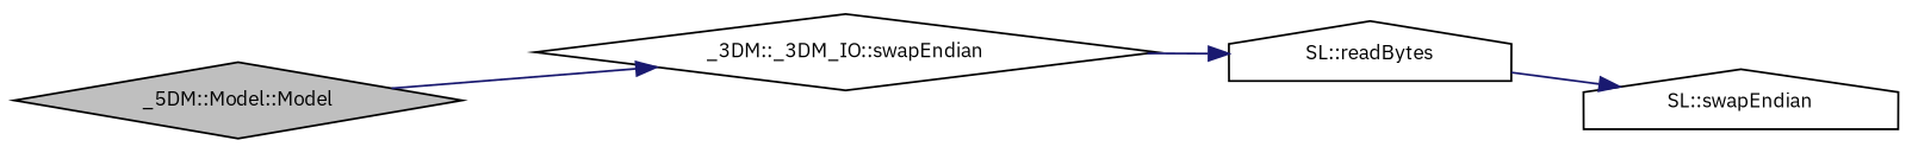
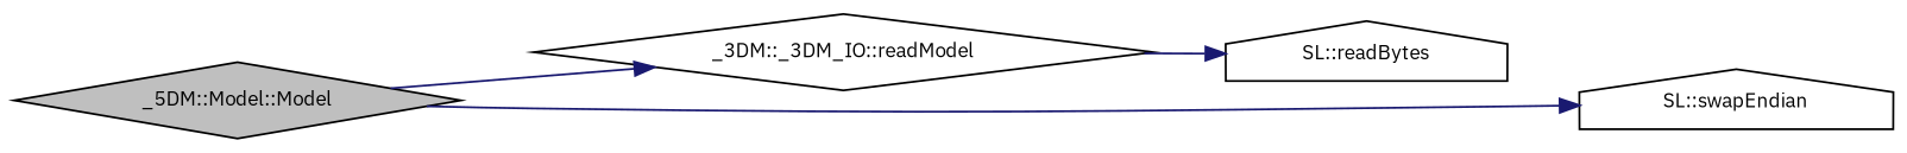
  digraph {
    fontname="IBM Plex Sans"
    rankdir=LR
    node [color=black fillcolor=white fontname="IBM Plex Sans" fontsize=10 shape=diamond style=filled]
    edge [color=midnightblue fontname="IBM Plex Sans" fontsize=10 labelfontname=Helvetica labelfontsize=10 style=solid]
    n1 [fillcolor=grey75 fontcolor=black height=0.2 label="_5DM::Model::Model" width=0.4]
-   n2 [height=0.2 label="_3DM::_3DM_IO::swapEndian" width=0.4]
+   n2 [height=0.2 label="_3DM::_3DM_IO::readModel" width=0.4]
    n3 [height=0.2 label="SL::readBytes" shape=house width=0.4]
    n4 [height=0.2 label="SL::swapEndian" shape=house width=0.4]
    n1 -> n2
    n2 -> n3
-   n3 -> n4
+   n1 -> n4
  }
